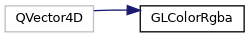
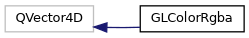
  digraph {
    rankdir=LR
    node [fillcolor=white fontname=Helvetica fontsize=10 shape=record style=filled]
    n1 [color=grey75 height=0.2 label=QVector4D width=0.4]
    n2 [color=black height=0.2 label=GLColorRgba width=0.4]
-   n2 -> n1 [color=midnightblue dir=back fontname=Helvetica fontsize=10 labelfontname=Helvetica labelfontsize=10 style=solid]
+   n1 -> n2 [color=midnightblue dir=back fontname=Helvetica fontsize=10 labelfontname=Helvetica labelfontsize=10 style=solid]
  }
